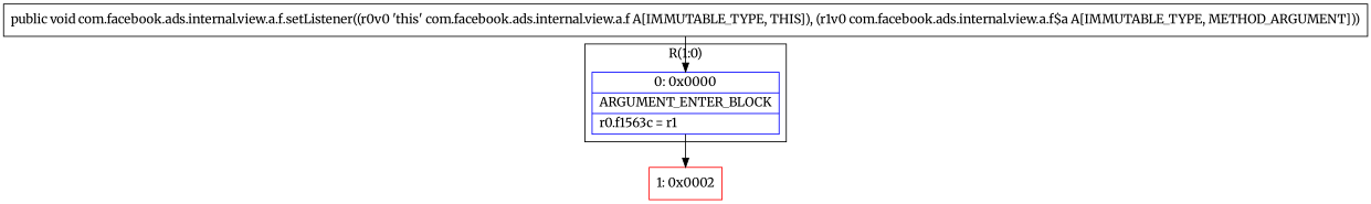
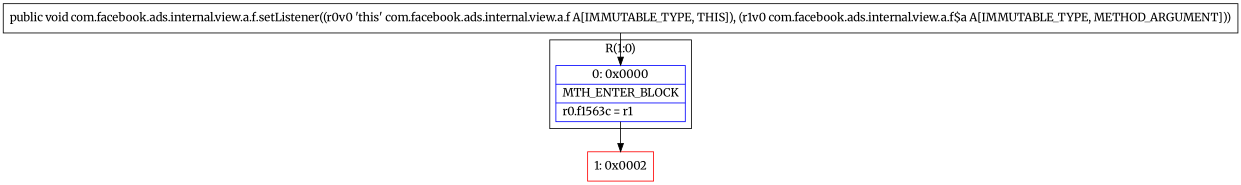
  digraph {
    fontname=Merriweather
    node [shape=record fontname=Merriweather]
    edge [fontname=Merriweather]
-   n1 [color=blue label="{0\:\ 0x0000|ARGUMENT_ENTER_BLOCK\l|r0.f1563c = r1\l}"]
+   n1 [color=blue label="{0\:\ 0x0000|MTH_ENTER_BLOCK\l|r0.f1563c = r1\l}"]
    n2 [color=red label="{1\:\ 0x0002}"]
    n3 [label="{public void com.facebook.ads.internal.view.a.f.setListener((r0v0 'this' com.facebook.ads.internal.view.a.f A[IMMUTABLE_TYPE, THIS]), (r1v0 com.facebook.ads.internal.view.a.f$a A[IMMUTABLE_TYPE, METHOD_ARGUMENT])) }"]
    subgraph cluster_1 {
      label="R(1:0)"
      n1
    }
    n1 -> n2
    n3 -> n1
  }
